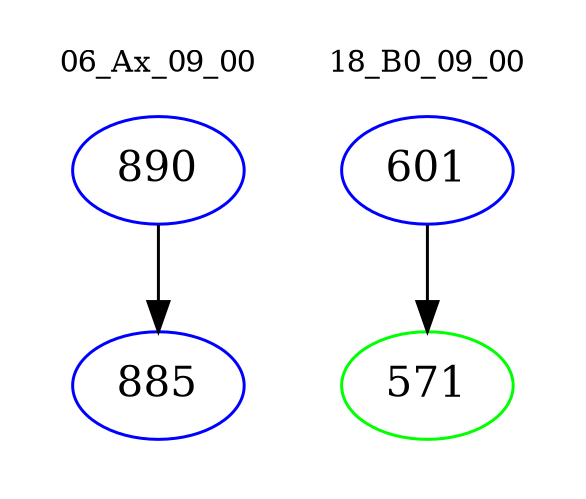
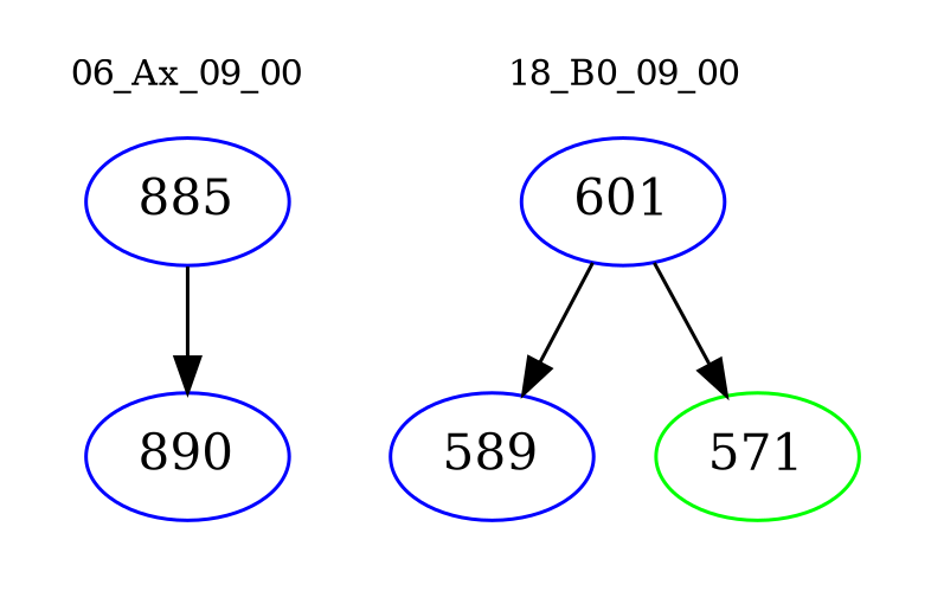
  digraph {
    node [color=blue]
    edge [color=black]
    n1 [label=885]
    n2 [label=890]
    n3 [label=601]
+   n4 [label=589]
    n5 [color=green label=571]
    subgraph cluster_1 {
      color=white
      fontsize=10
      label="06_Ax_09_00"
      n1
      n2
    }
    subgraph cluster_2 {
      color=white
      fontsize=10
      label="18_B0_09_00"
      n3
+     n4
      n5
    }
-   n2 -> n1
+   n1 -> n2
+   n3 -> n4
    n3 -> n5
  }
